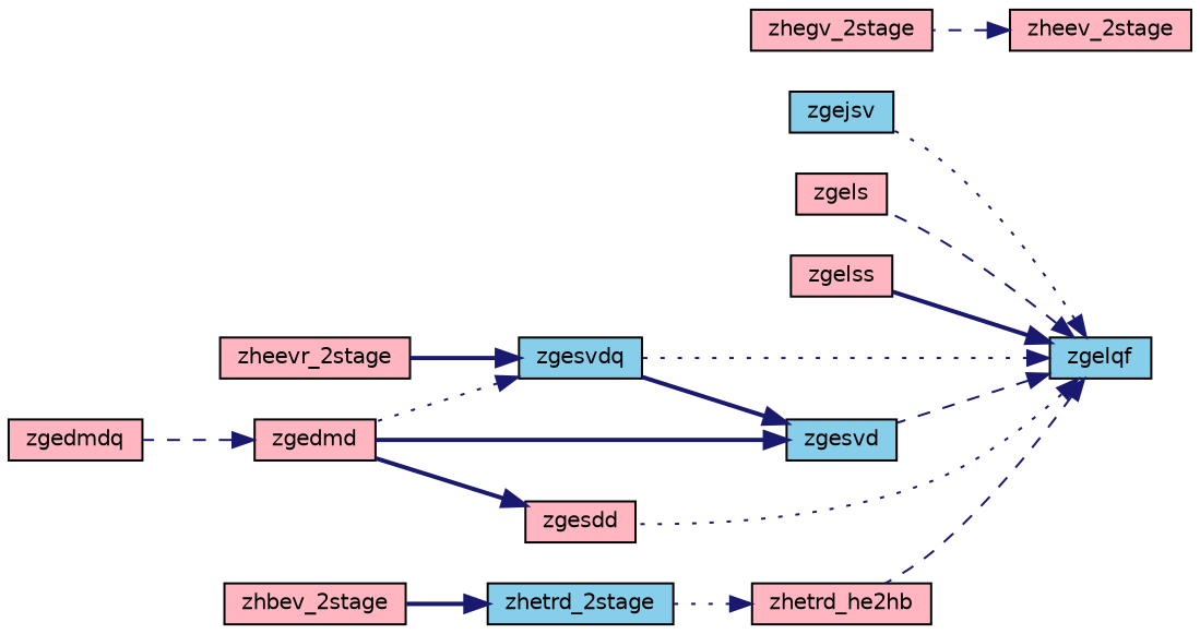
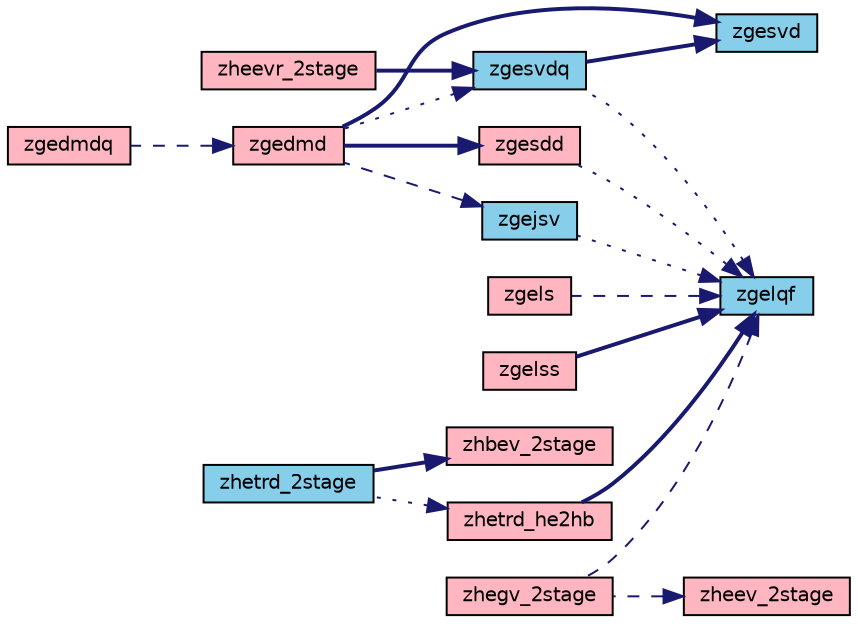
  digraph {
    rankdir=RL
    node [color=black fillcolor=lightpink fontname=Helvetica fontsize=10 shape=record style=filled]
    edge [color=midnightblue dir=back fontname=Helvetica fontsize=10 labelfontname=Helvetica labelfontsize=10 style=dashed]
    n1 [fillcolor=skyblue fontcolor=black height=0.2 label=zgelqf width=0.4]
    n2 [fillcolor=skyblue height=0.2 label=zgejsv width=0.4]
    n3 [height=0.2 label=zgels width=0.4]
    n4 [height=0.2 label=zgelss width=0.4]
    n5 [height=0.2 label=zgesdd width=0.4]
    n6 [fillcolor=skyblue height=0.2 label=zgesvd width=0.4]
    n7 [fillcolor=skyblue height=0.2 label=zgesvdq width=0.4]
    n8 [height=0.2 label=zhetrd_he2hb width=0.4]
    n9 [height=0.2 label=zgedmd width=0.4]
    n10 [height=0.2 label=zheevr_2stage width=0.4]
    n11 [fillcolor=skyblue height=0.2 label=zhetrd_2stage width=0.4]
    n12 [height=0.2 label=zgedmdq width=0.4]
    n13 [height=0.2 label=zhbev_2stage width=0.4]
    n14 [height=0.2 label=zheev_2stage width=0.4]
    n15 [height=0.2 label=zhegv_2stage width=0.4]
    n1 -> n2 [style=dotted]
    n1 -> n3
    n1 -> n4 [style=bold]
    n1 -> n5 [style=dotted]
-   n1 -> n6
+   n1 -> n15
    n1 -> n7 [style=dotted]
-   n1 -> n8
+   n1 -> n8 [style=bold]
+   n2 -> n9
    n5 -> n9 [style=bold]
    n6 -> n7 [style=bold]
    n6 -> n9 [style=bold]
    n7 -> n9 [style=dotted]
    n7 -> n10 [style=bold]
    n8 -> n11 [style=dotted]
    n9 -> n12
-   n11 -> n13 [style=bold]
+   n13 -> n11 [style=bold]
    n14 -> n15
  }
